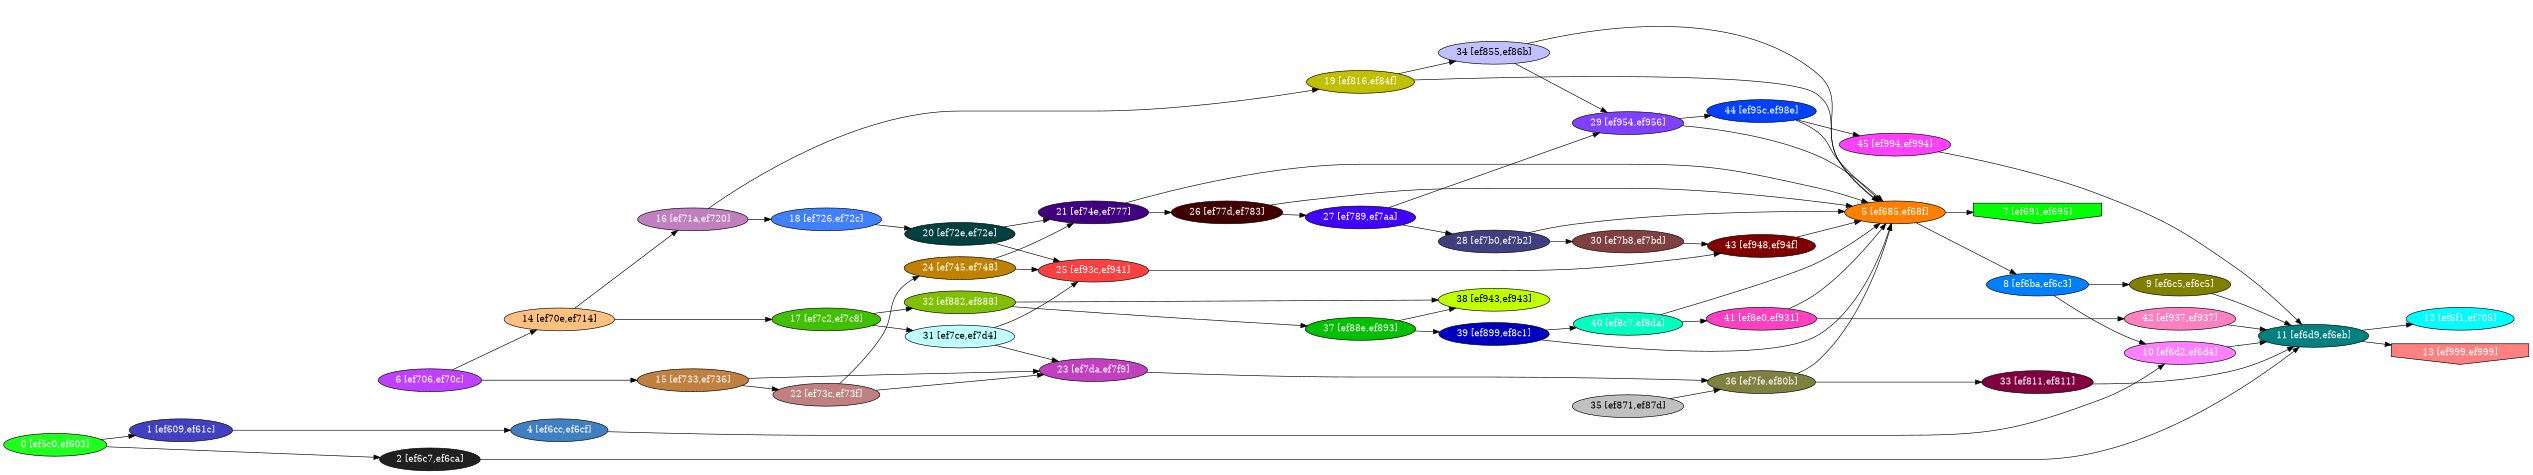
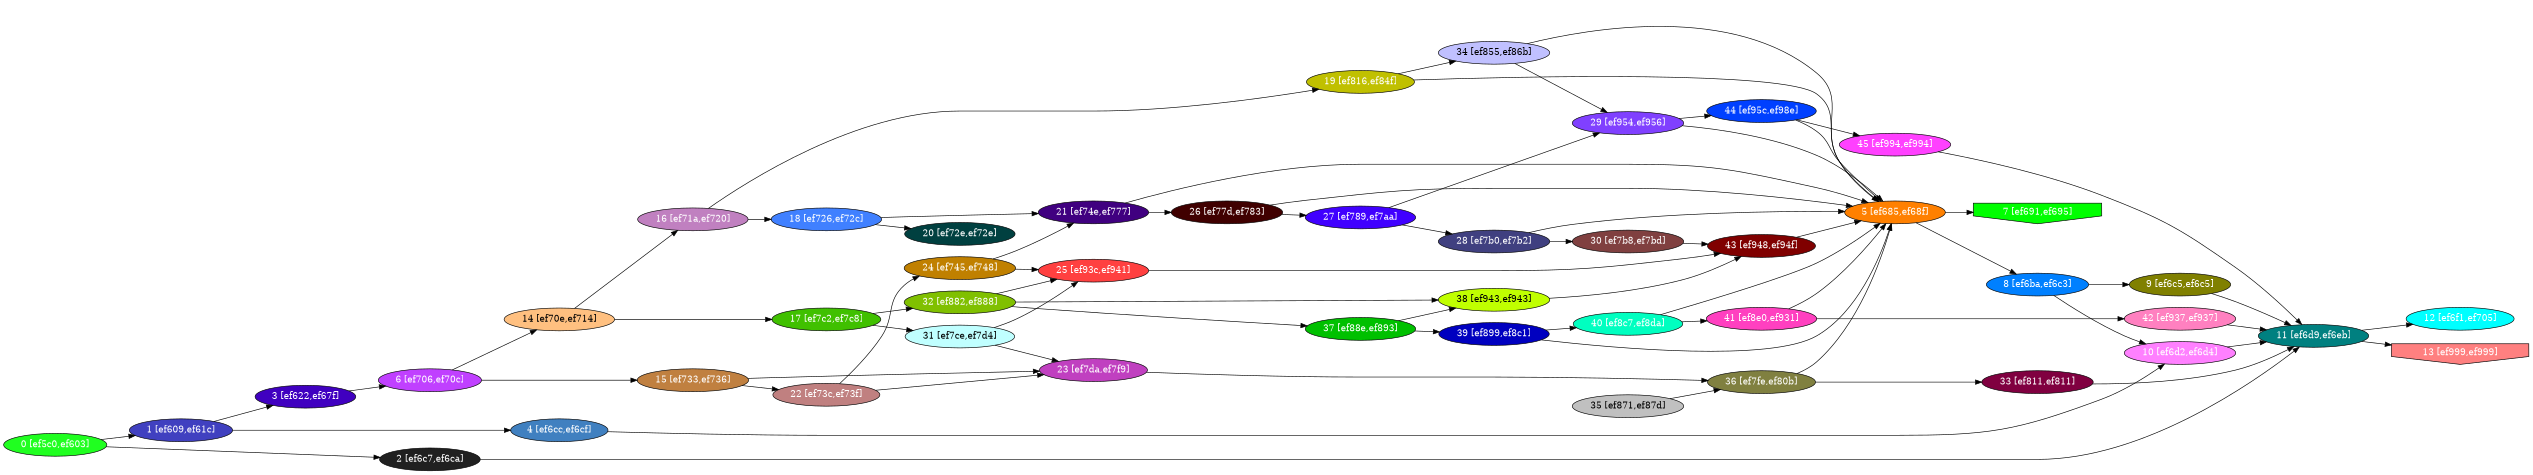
  digraph {
    rankdir=LR
    node [fontcolor="#ffffff" shape=oval style=filled]
    n1 [fillcolor="#20FF20" label="0 [ef5c0,ef603]"]
    n2 [fillcolor="#4040C0" label="1 [ef609,ef61c]"]
    n3 [fillcolor="#202020" label="2 [ef6c7,ef6ca]"]
+   n4 [fillcolor="#4000C0" label="3 [ef622,ef67f]"]
    n5 [fillcolor="#4080C0" label="4 [ef6cc,ef6cf]"]
    n6 [fillcolor="#008080" label="11 [ef6d9,ef6eb]"]
    n7 [fillcolor="#C040FF" label="6 [ef706,ef70c]"]
    n8 [fillcolor="#FF80FF" label="10 [ef6d2,ef6d4]"]
    n9 [fillcolor="#00FFFF" label="12 [ef6f1,ef705]"]
    n10 [fillcolor="#FF8080" label="13 [ef999,ef999]" shape=invhouse]
    n11 [fillcolor="#FF8000" label="5 [ef685,ef68f]"]
    n12 [fillcolor="#00FF00" label="7 [ef691,ef695]" shape=invhouse]
    n13 [fillcolor="#0080FF" label="8 [ef6ba,ef6c3]"]
    n14 [fillcolor="#FFC080" fontcolor="#000000" label="14 [ef70e,ef714]"]
    n15 [fillcolor="#C08040" label="15 [ef733,ef736]"]
    n16 [fillcolor="#808000" label="9 [ef6c5,ef6c5]"]
    n17 [fillcolor="#C080C0" label="16 [ef71a,ef720]"]
    n18 [fillcolor="#40C000" label="17 [ef7c2,ef7c8]"]
    n19 [fillcolor="#C08080" label="22 [ef73c,ef73f]"]
    n20 [fillcolor="#C040C0" label="23 [ef7da,ef7f9]"]
    n21 [fillcolor="#4080FF" label="18 [ef726,ef72c]"]
    n22 [fillcolor="#C0C000" label="19 [ef816,ef84f]"]
    n23 [fillcolor="#C0FFFF" fontcolor="#000000" label="31 [ef7ce,ef7d4]"]
    n24 [fillcolor="#80C000" label="32 [ef882,ef888]"]
    n25 [fillcolor="#C08000" label="24 [ef745,ef748]"]
    n26 [fillcolor="#808040" label="36 [ef7fe,ef80b]"]
    n27 [fillcolor="#004040" label="20 [ef72e,ef72e]"]
    n28 [fillcolor="#400080" label="21 [ef74e,ef777]"]
    n29 [fillcolor="#C0C0FF" fontcolor="#000000" label="34 [ef855,ef86b]"]
    n30 [fillcolor="#FF4040" label="25 [ef93c,ef941]"]
    n31 [fillcolor="#00C000" label="37 [ef88e,ef893]"]
    n32 [fillcolor="#C0FF00" fontcolor="#000000" label="38 [ef943,ef943]"]
    n33 [fillcolor="#400000" label="26 [ef77d,ef783]"]
    n34 [fillcolor="#8040FF" label="29 [ef954,ef956]"]
    n35 [fillcolor="#800000" label="43 [ef948,ef94f]"]
    n36 [fillcolor="#4000FF" label="27 [ef789,ef7aa]"]
    n37 [fillcolor="#800040" label="33 [ef811,ef811]"]
    n38 [fillcolor="#404080" label="28 [ef7b0,ef7b2]"]
    n39 [fillcolor="#804040" label="30 [ef7b8,ef7bd]"]
    n40 [fillcolor="#0040FF" label="44 [ef95c,ef98e]"]
    n41 [fillcolor="#FF40FF" label="45 [ef994,ef994]"]
    n42 [fillcolor="#0000C0" label="39 [ef899,ef8c1]"]
    n43 [fillcolor="#C0C0C0" fontcolor="#000000" label="35 [ef871,ef87d]"]
    n44 [fillcolor="#00FFC0" label="40 [ef8c7,ef8da]"]
    n45 [fillcolor="#FF40C0" label="41 [ef8e0,ef931]"]
    n46 [fillcolor="#FF80C0" label="42 [ef937,ef937]"]
    n1 -> n2
    n1 -> n3
+   n2 -> n4
    n2 -> n5
    n3 -> n6
+   n4 -> n7
    n5 -> n8
    n6 -> n9
    n6 -> n10
    n7 -> n14
    n7 -> n15
    n8 -> n6
    n11 -> n12
    n11 -> n13
    n13 -> n8
    n13 -> n16
    n14 -> n17
    n14 -> n18
    n15 -> n19
    n15 -> n20
    n16 -> n6
    n17 -> n21
    n17 -> n22
    n18 -> n23
    n18 -> n24
    n19 -> n20
    n19 -> n25
    n20 -> n26
    n21 -> n27
-   n27 -> n28
+   n21 -> n28
    n22 -> n11
    n22 -> n29
    n23 -> n20
    n23 -> n30
    n24 -> n31
    n24 -> n32
    n25 -> n28
    n25 -> n30
    n26 -> n11
    n26 -> n37
-   n27 -> n30
+   n24 -> n30
    n28 -> n11
    n28 -> n33
    n29 -> n11
    n29 -> n34
    n30 -> n35
    n31 -> n32
    n31 -> n42
+   n32 -> n35
    n33 -> n11
    n33 -> n36
    n34 -> n11
    n34 -> n40
    n35 -> n11
    n36 -> n34
    n36 -> n38
    n37 -> n6
    n38 -> n11
    n38 -> n39
    n39 -> n35
    n40 -> n11
    n40 -> n41
    n41 -> n6
    n42 -> n11
    n42 -> n44
    n43 -> n26
    n44 -> n11
    n44 -> n45
    n45 -> n11
    n45 -> n46
    n46 -> n6
  }
